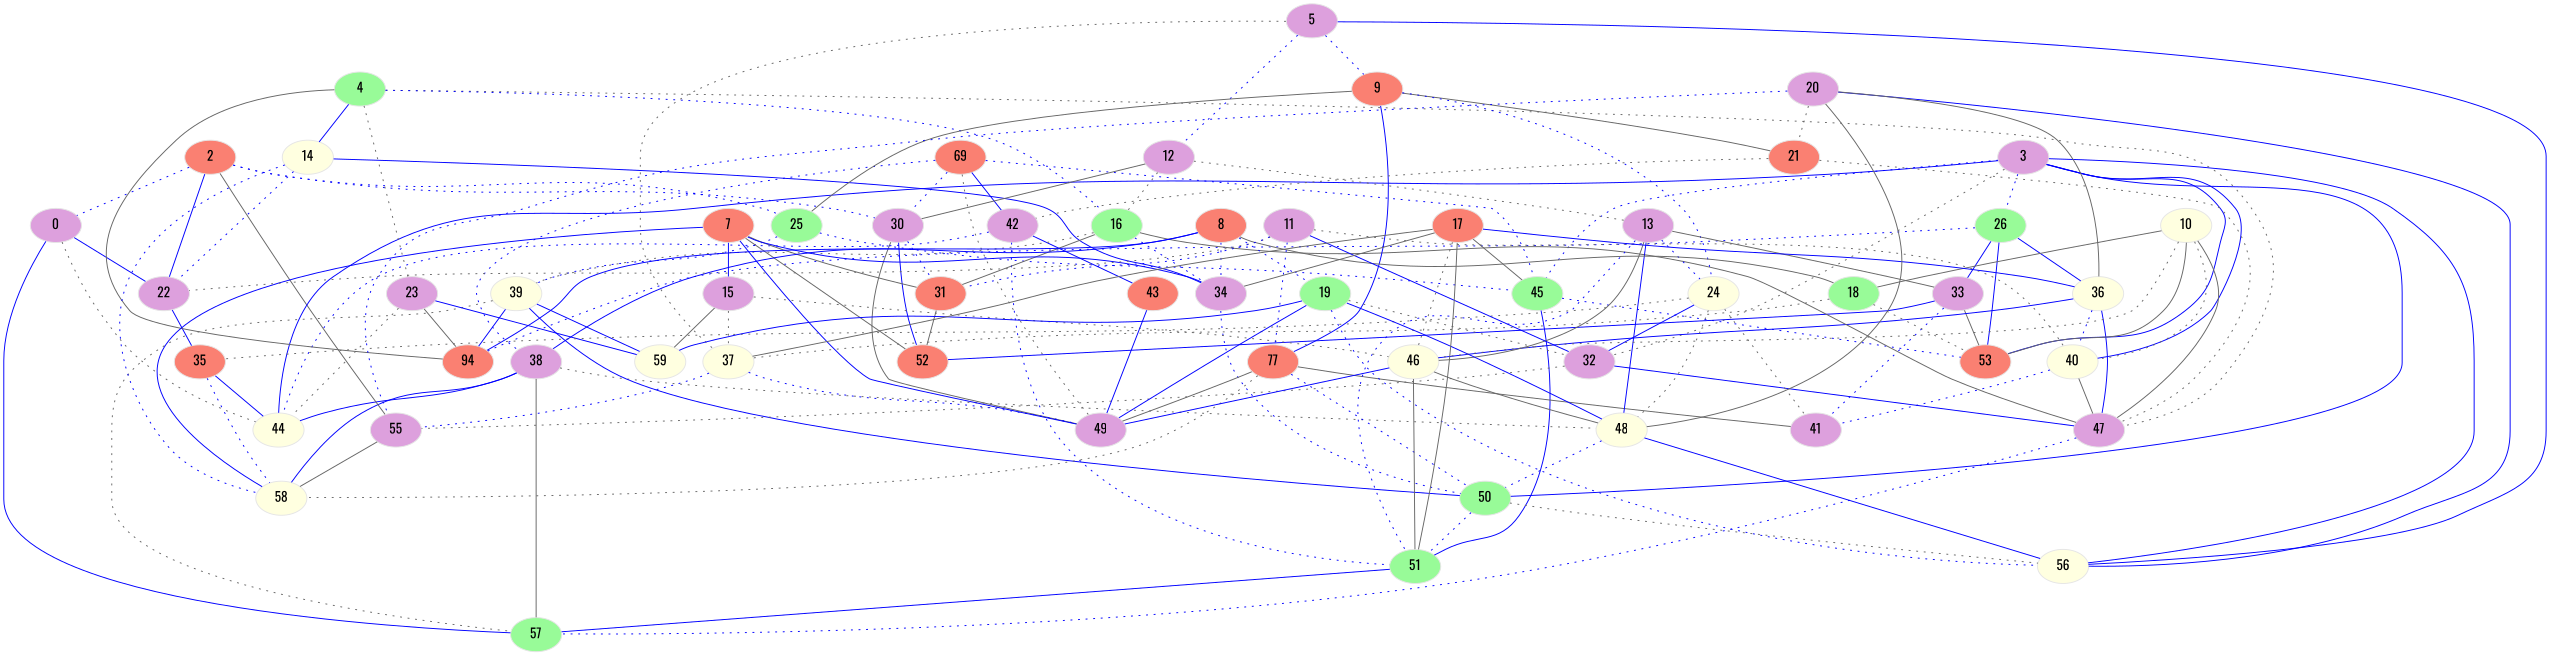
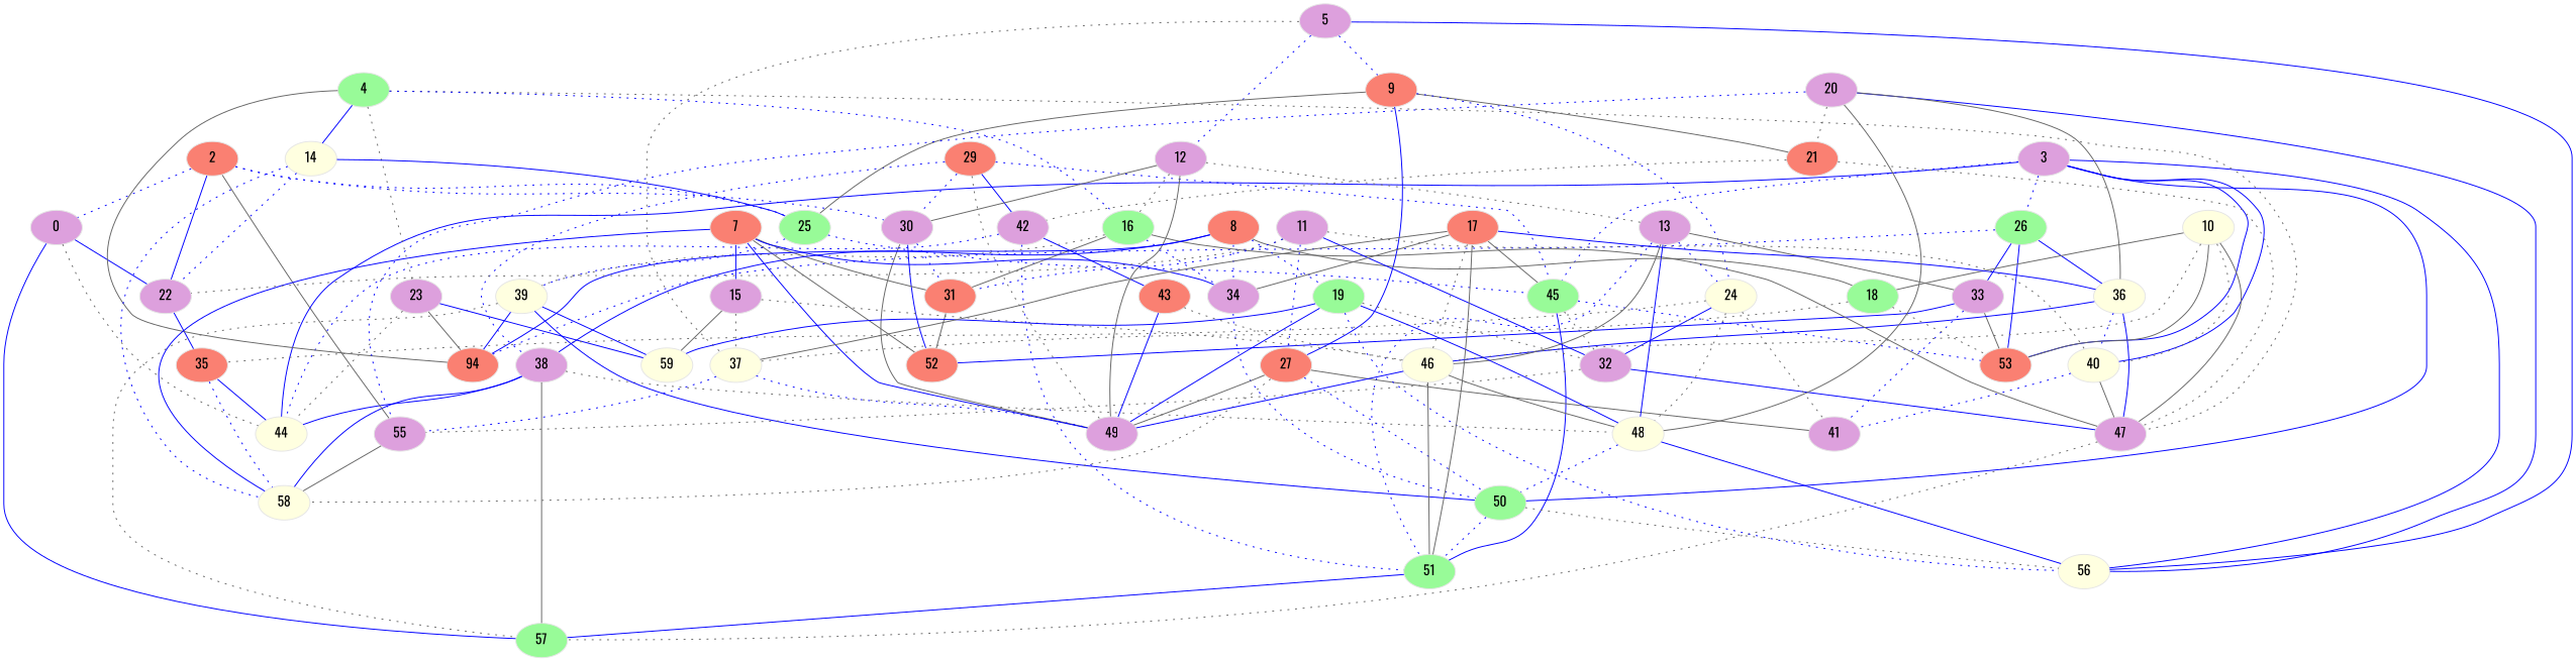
  graph {
    fontname=Oswald
    node [color=gray90 fillcolor=plum fontname=Oswald style=filled]
    edge [color=blue fontname=Oswald style=solid weight=1.0]
    n1 [label=0]
    22
    44 [fillcolor=lightyellow]
    57 [fillcolor=palegreen]
-   29 [fillcolor=salmon label=69]
+   29 [fillcolor=salmon]
    30
    45 [fillcolor=palegreen]
    49
    38
    42
    n11 [fillcolor=salmon label=94]
    2 [fillcolor=salmon]
    25 [fillcolor=palegreen]
    55
    35 [fillcolor=salmon]
    39 [fillcolor=lightyellow]
    31 [fillcolor=salmon]
    52 [fillcolor=salmon]
    58 [fillcolor=lightyellow]
    26 [fillcolor=palegreen]
    3
    32
    40 [fillcolor=lightyellow]
    50 [fillcolor=palegreen]
    53 [fillcolor=salmon]
    56 [fillcolor=lightyellow]
    33
    36 [fillcolor=lightyellow]
    47
    41
    51 [fillcolor=palegreen]
    4 [fillcolor=palegreen]
    14 [fillcolor=lightyellow]
    16 [fillcolor=palegreen]
    23
    34
    59 [fillcolor=lightyellow]
    5
    9 [fillcolor=salmon]
    12
    37 [fillcolor=lightyellow]
    21 [fillcolor=salmon]
    24 [fillcolor=lightyellow]
-   27 [fillcolor=salmon label=77]
+   27 [fillcolor=salmon]
    13
    7 [fillcolor=salmon]
    15
    46 [fillcolor=lightyellow]
    8 [fillcolor=salmon]
    18 [fillcolor=palegreen]
    19 [fillcolor=palegreen]
    48 [fillcolor=lightyellow]
    10 [fillcolor=lightyellow]
    11
    43 [fillcolor=salmon]
    17 [fillcolor=salmon]
    20
    n1 -- 22
    n1 -- 44 [color=gray40 style=dotted]
    n1 -- 57
    22 -- 35
    29 -- 30 [style=dotted]
    29 -- 45 [style=dotted]
    29 -- 49 [color=gray40 style=dotted]
    29 -- 38 [style=dotted]
    29 -- 42
    30 -- 49 [color=gray40]
    30 -- 31 [style=dotted]
    30 -- 52
    45 -- 53 [style=dotted]
    45 -- 51
    38 -- 44
    38 -- 57 [color=gray40]
    38 -- 58
    38 -- 48 [color=gray40 style=dotted]
    42 -- 44 [style=dotted]
    42 -- 51 [style=dotted]
    42 -- 43
    2 -- n1 [style=dotted]
    2 -- 22 [weight=2.0]
    2 -- 30 [style=dotted]
    2 -- 25 [style=dotted]
    2 -- 55 [color=gray40]
    25 -- 45 [style=dotted]
    25 -- 39 [style=dotted]
    55 -- 58 [color=gray40]
    35 -- 44
    35 -- 58 [style=dotted]
    39 -- 57 [color=gray40 style=dotted]
    39 -- n11
    39 -- 50
    39 -- 59
    31 -- 52 [color=gray40 weight=2.0]
    26 -- n11 [style=dotted]
    26 -- 53
    26 -- 33 [weight=2.0]
    26 -- 36
    3 -- 44
    3 -- 45 [style=dotted]
    3 -- 26 [style=dotted]
-   3 -- 32 [color=gray40 style=dotted]
+   45 -- 32 [color=gray40 style=dotted]
    3 -- 40
    3 -- 50
    3 -- 53
    3 -- 56
    32 -- 55 [color=gray40 style=dotted]
    32 -- 47
    40 -- 47 [color=gray40]
    40 -- 41 [style=dotted]
    50 -- 56 [color=gray40 style=dotted]
    50 -- 51 [style=dotted weight=2.0]
    33 -- 52
    33 -- 53 [color=gray40]
    33 -- 41 [style=dotted]
    36 -- 40 [style=dotted]
    36 -- 47
    36 -- 46
-   47 -- 57 [style=dotted]
+   47 -- 57 [color=gray40 style=dotted]
    51 -- 57
    4 -- n11 [color=gray40]
    4 -- 47 [color=gray40 style=dotted]
    4 -- 14
    4 -- 16 [style=dotted]
    4 -- 23 [color=gray40 style=dotted]
    14 -- 22 [style=dotted]
    14 -- 58 [style=dotted]
-   14 -- 34
+   14 -- 25
    16 -- 39 [color=gray40 style=dotted]
    16 -- 31 [color=gray40]
    16 -- 47 [color=gray40]
    16 -- 34 [style=dotted]
    23 -- 44 [color=gray40 style=dotted]
    23 -- n11 [color=gray40]
    23 -- 59
    34 -- 50 [style=dotted]
    5 -- 56
    5 -- 9 [style=dotted]
    5 -- 12 [style=dotted]
    5 -- 37 [color=gray40 style=dotted]
    9 -- 25 [color=gray40]
    9 -- 21 [color=gray40]
    9 -- 24 [style=dotted]
    9 -- 27
    12 -- 30 [color=gray40]
+   12 -- 49 [color=gray40]
    12 -- 16 [color=gray40 style=dotted]
    12 -- 13 [color=gray40 style=dotted]
    37 -- 49 [style=dotted]
    37 -- 55 [style=dotted]
    21 -- 42 [color=gray40 style=dotted]
    21 -- 47 [color=gray40 style=dotted]
    24 -- 35 [color=gray40 style=dotted]
    24 -- 32
    24 -- 41 [color=gray40 style=dotted]
    24 -- 48 [color=gray40 style=dotted]
    27 -- 49 [color=gray40]
    27 -- 58 [color=gray40 style=dotted]
    27 -- 50 [style=dotted]
    27 -- 41 [color=gray40]
    13 -- 33 [color=gray40]
    13 -- 51 [style=dotted]
    13 -- 24 [style=dotted]
    13 -- 46 [color=gray40]
    13 -- 48
    7 -- 49
    7 -- 31 [color=gray40]
    7 -- 52 [color=gray40]
    7 -- 58
    7 -- 34
    7 -- 15
    15 -- 59 [color=gray40]
    15 -- 37 [color=gray40 style=dotted]
    15 -- 46 [color=gray40 style=dotted]
    46 -- 49
    46 -- 51 [color=gray40]
    46 -- 48 [color=gray40]
    8 -- 38
    8 -- n11
    8 -- 34 [style=dotted]
    8 -- 18 [color=gray40]
    8 -- 19 [style=dotted]
    18 -- 53 [color=gray40 style=dotted]
    18 -- 37 [color=gray40 style=dotted]
    19 -- 49
    19 -- 32 [color=gray40 style=dotted]
    19 -- 56 [style=dotted]
    19 -- 59
    19 -- 48
    48 -- 50 [style=dotted]
    48 -- 56
    10 -- 40 [color=gray40 style=dotted]
    10 -- 53 [color=gray40]
    10 -- 47 [color=gray40]
    10 -- 46 [color=gray40 style=dotted weight=2.0]
    10 -- 18 [color=gray40]
    11 -- 22 [color=gray40 style=dotted]
    11 -- 31 [style=dotted]
    11 -- 32
    11 -- 40 [color=gray40 style=dotted]
    11 -- 27 [style=dotted]
    43 -- 49
+   43 -- 46 [color=gray40 style=dotted]
    17 -- 45 [color=gray40]
    17 -- 36
    17 -- 51 [color=gray40]
    17 -- 34 [color=gray40]
    17 -- 37 [color=gray40]
    17 -- 46 [color=gray40 style=dotted]
    20 -- 55 [style=dotted weight=2.0]
    20 -- 56
    20 -- 36 [color=gray40]
    20 -- 21 [color=gray40 style=dotted]
    20 -- 48 [color=gray40]
  }
